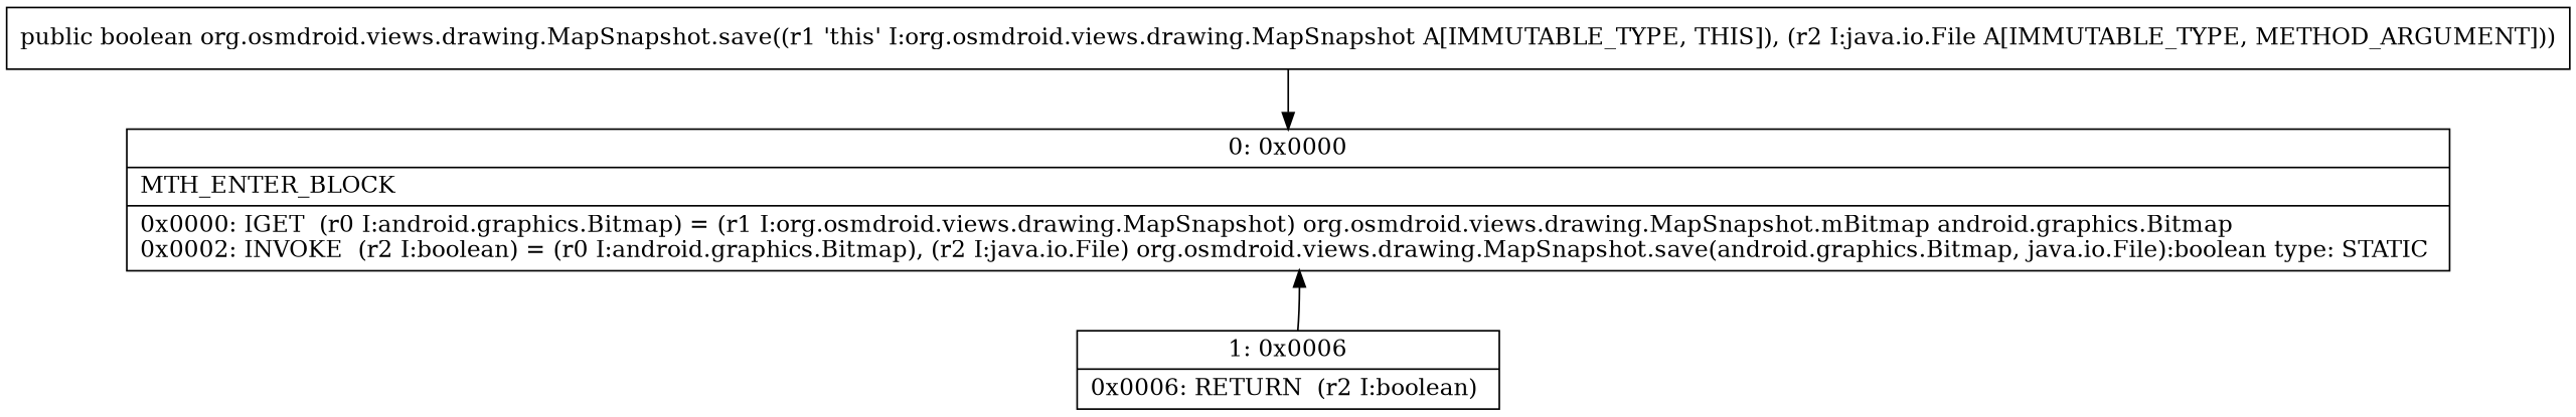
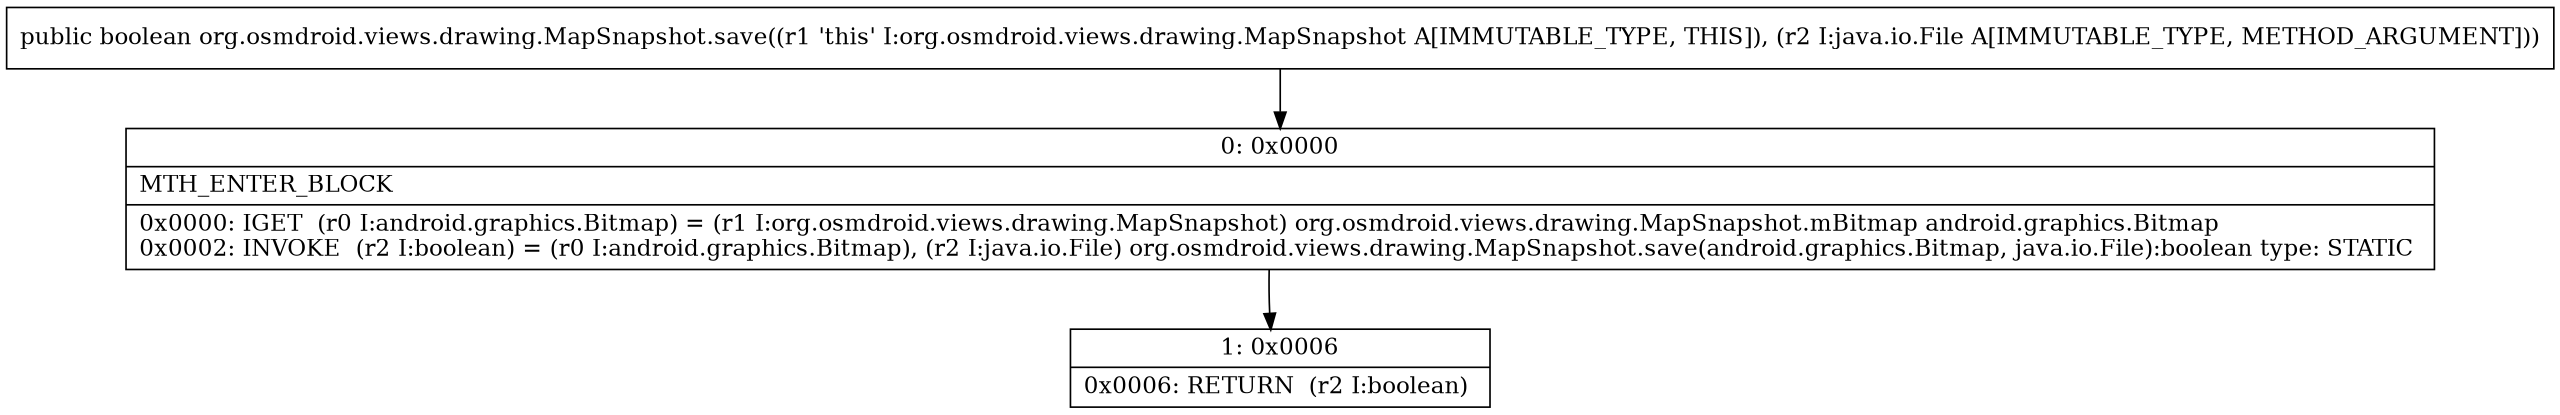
  digraph {
    node [shape=record]
    n1 [label="{0\:\ 0x0000|MTH_ENTER_BLOCK\l|0x0000: IGET  (r0 I:android.graphics.Bitmap) = (r1 I:org.osmdroid.views.drawing.MapSnapshot) org.osmdroid.views.drawing.MapSnapshot.mBitmap android.graphics.Bitmap \l0x0002: INVOKE  (r2 I:boolean) = (r0 I:android.graphics.Bitmap), (r2 I:java.io.File) org.osmdroid.views.drawing.MapSnapshot.save(android.graphics.Bitmap, java.io.File):boolean type: STATIC \l}"]
    n2 [label="{1\:\ 0x0006|0x0006: RETURN  (r2 I:boolean) \l}"]
    n3 [label="{public boolean org.osmdroid.views.drawing.MapSnapshot.save((r1 'this' I:org.osmdroid.views.drawing.MapSnapshot A[IMMUTABLE_TYPE, THIS]), (r2 I:java.io.File A[IMMUTABLE_TYPE, METHOD_ARGUMENT])) }"]
-   n2 -> n1
+   n1 -> n2
    n3 -> n1
  }
